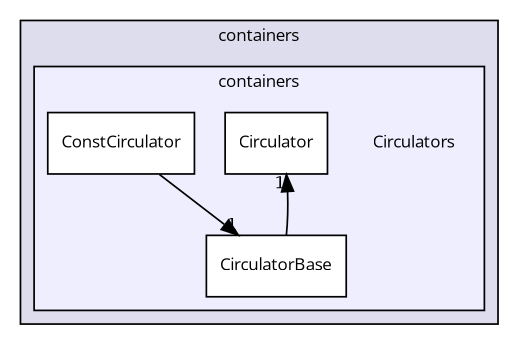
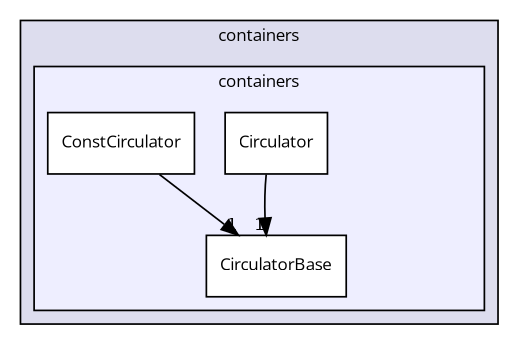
  digraph {
    compound=true
    fontname="Open Sans"
    node [fontname="Open Sans" fontsize=10 shape=box color=black fillcolor=white style=filled]
    edge [headlabel=1 labeldistance=1.5 labelfontname=Helvetica labelfontsize=10 fontname="Open Sans"]
-   n1 [label=Circulators shape=plaintext color="" fillcolor="" style=""]
    n2 [label=Circulator]
    n3 [label=CirculatorBase]
    n4 [label=ConstCirculator]
    subgraph cluster_1 {
      bgcolor="#ddddee"
      fontsize=10
      label=containers
      pencolor=black
      subgraph cluster_2 {
        bgcolor="#eeeeff"
        fontsize=10
        pencolor=black
-       n1
        n2
        n3
        n4
      }
    }
-   n3 -> n2
+   n2 -> n3
    n4 -> n3
  }
